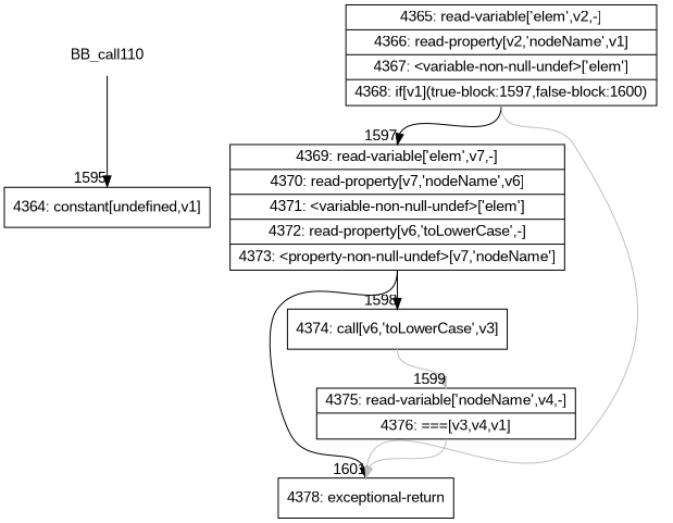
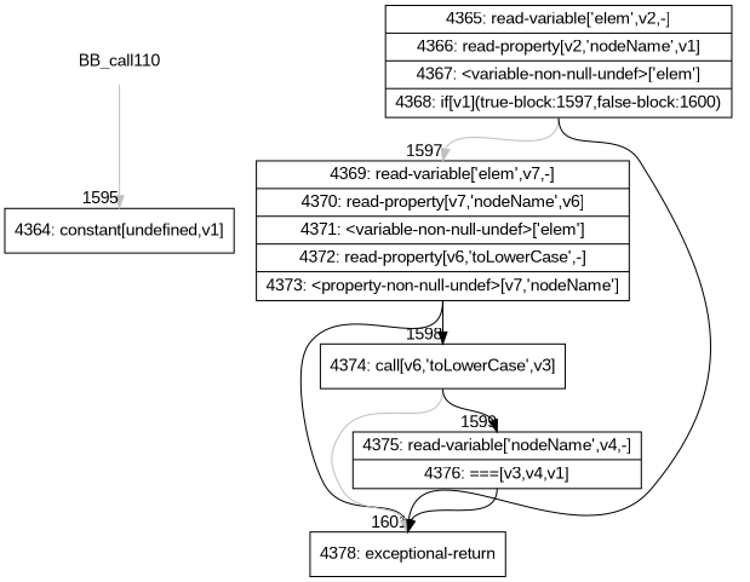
  digraph {
    fontname="Liberation Sans"
    rankdir=TD
    node [fontname="Liberation Sans" shape=record]
    edge [fontname="Liberation Sans" headport=n tailport=s]
    n1 [label=BB_call110 shape=none]
    n2 [label="{4364: constant[undefined,v1]}"]
    n3 [label="{4365: read-variable['elem',v2,-]|4366: read-property[v2,'nodeName',v1]|4367: \<variable-non-null-undef\>['elem']|4368: if[v1](true-block:1597,false-block:1600)}"]
    n4 [label="{4369: read-variable['elem',v7,-]|4370: read-property[v7,'nodeName',v6]|4371: \<variable-non-null-undef\>['elem']|4372: read-property[v6,'toLowerCase',-]|4373: \<property-non-null-undef\>[v7,'nodeName']}"]
    n5 [label="{4378: exceptional-return}"]
    n6 [label="{4374: call[v6,'toLowerCase',v3]}"]
    n7 [label="{4375: read-variable['nodeName',v4,-]|4376: ===[v3,v4,v1]}"]
-   n1 -> n2 [headlabel="    1595"]
-   n3 -> n4 [headlabel="      1597"]
-   n3 -> n5 [color=gray headlabel="      1601"]
+   n1 -> n2 [headlabel="    1595" color=gray]
+   n3 -> n4 [headlabel="      1597" color=gray]
+   n3 -> n5 [color=black headlabel="      1601"]
    n4 -> n5 [color=black]
    n4 -> n6 [headlabel="      1598"]
-   n6 -> n7 [headlabel="      1599" color=gray]
-   n7 -> n5 [color=gray]
+   n6 -> n5 [color=gray]
+   n6 -> n7 [headlabel="      1599"]
+   n7 -> n5 [color=black]
  }
